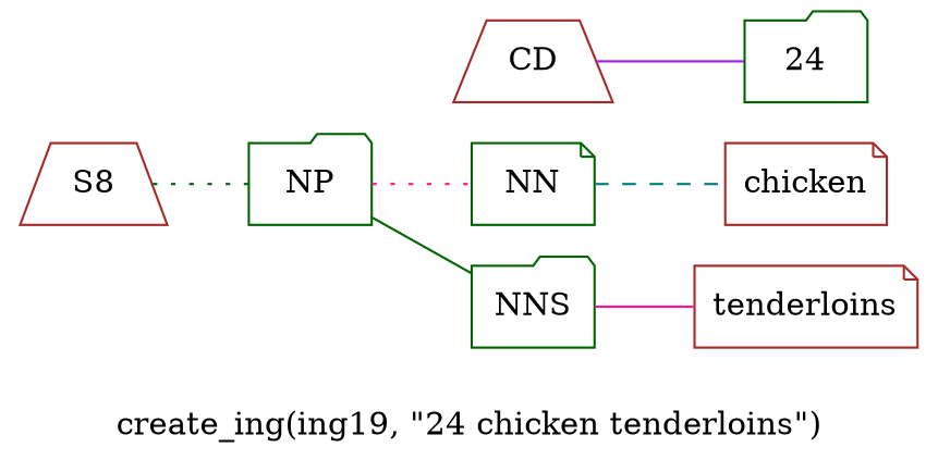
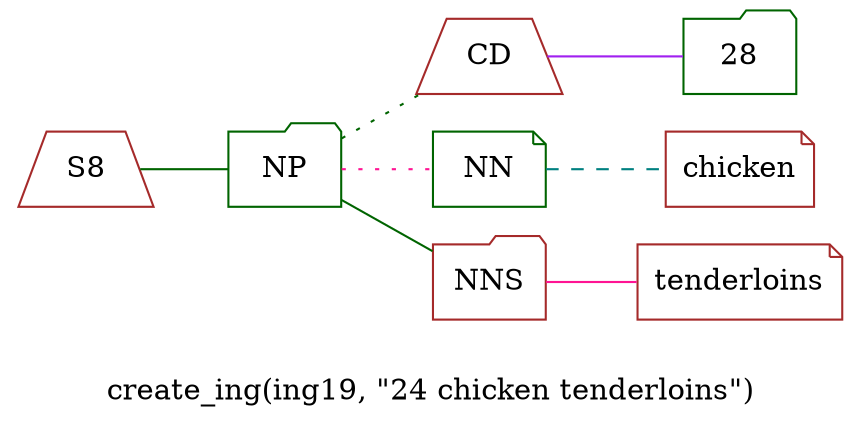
  graph {
    label="create_ing(ing19, \"24 chicken tenderloins\")"
    rankdir=LR
    node [color=brown shape=folder]
    edge [color=darkgreen style=solid]
    n1 [label=S8 shape=trapezium]
    n2 [color=darkgreen label=NP]
    n3 [label=CD shape=trapezium]
    n4 [color=darkgreen label=NN shape=note]
-   n5 [color=darkgreen label=NNS]
-   n6 [color=darkgreen label=24]
+   n5 [label=NNS]
+   n6 [color=darkgreen label=28]
    n7 [label=chicken shape=note]
    n8 [label=tenderloins shape=note]
-   n1 -- n2 [style=dotted]
+   n1 -- n2
+   n2 -- n3 [style=dotted]
    n2 -- n4 [color=deeppink style=dotted]
    n2 -- n5
    n3 -- n6 [color=purple]
    n4 -- n7 [color=teal style=dashed]
    n5 -- n8 [color=deeppink]
  }
